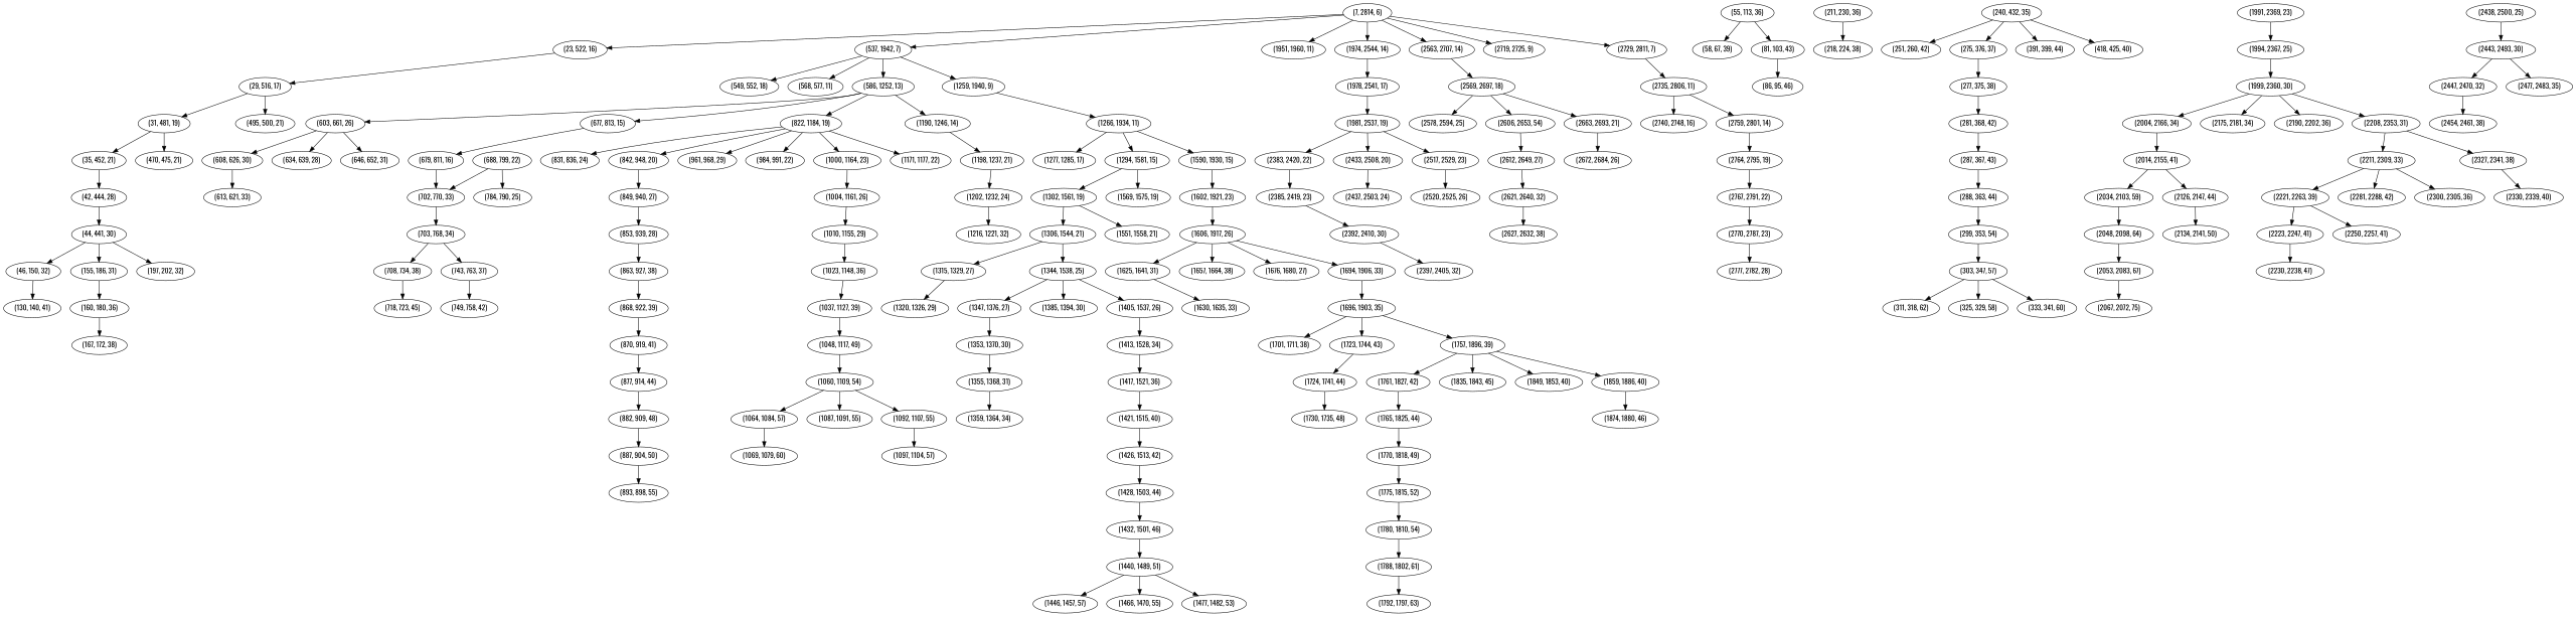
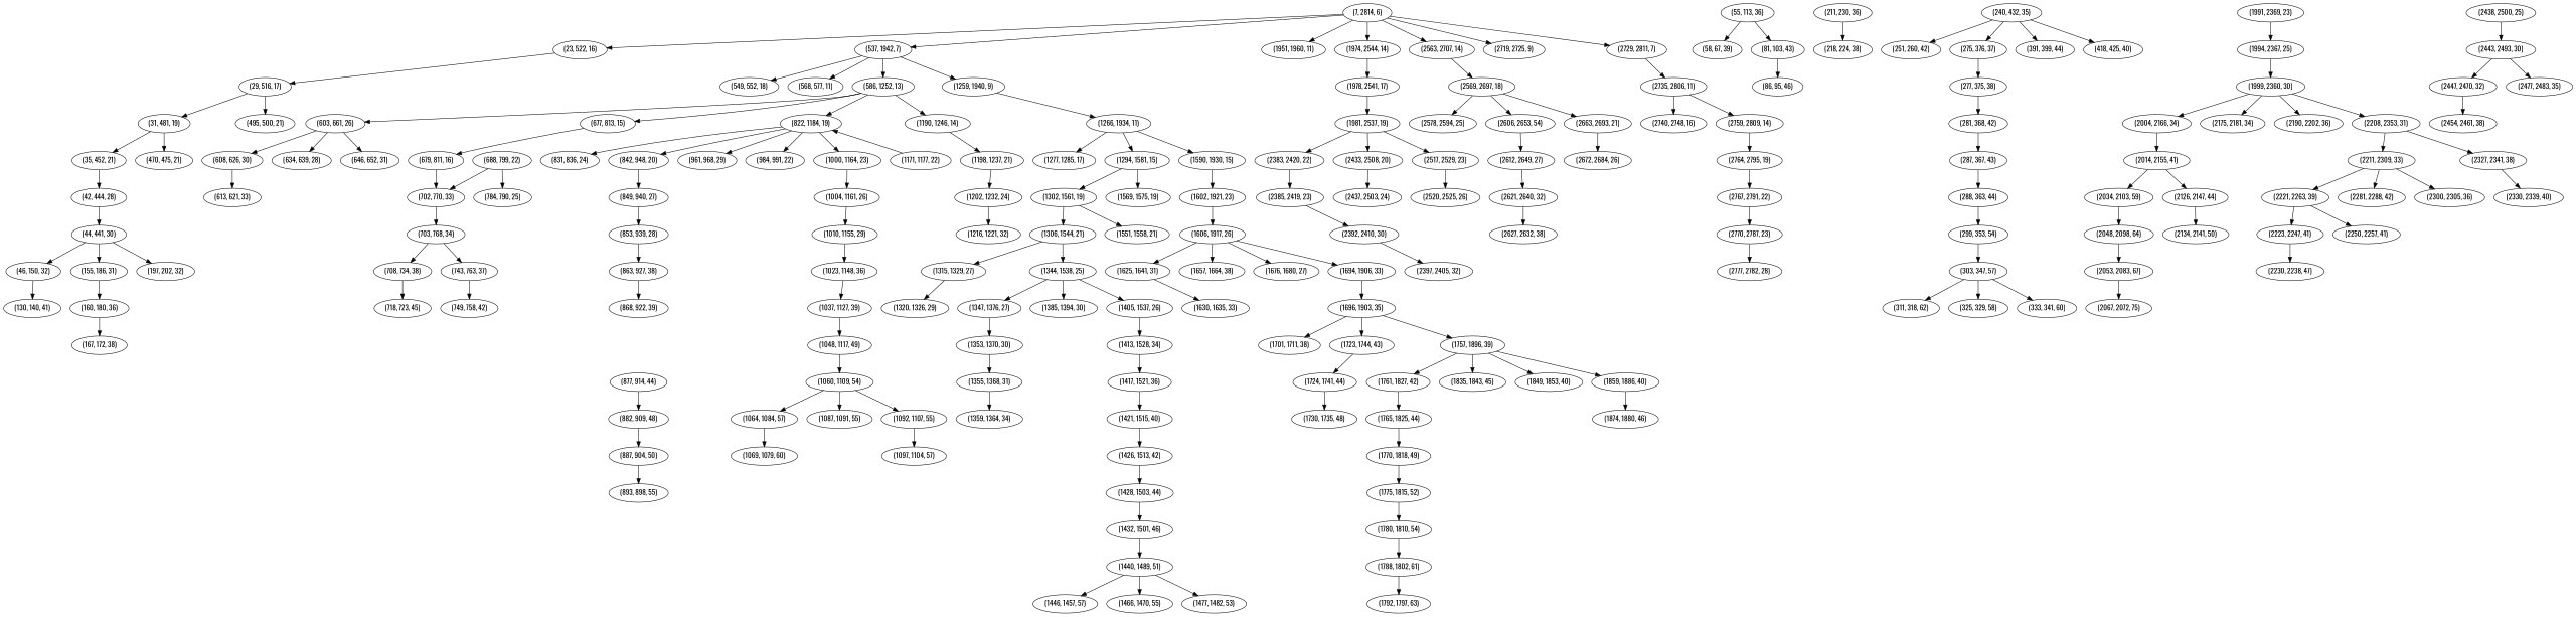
  digraph {
    fontname=Oswald
    node [fontname=Oswald]
    edge [fontname=Oswald]
    "(7, 2814, 6)"
    "(23, 522, 16)"
    "(537, 1942, 7)"
    "(1951, 1960, 11)"
    "(1974, 2544, 14)"
    "(2563, 2707, 14)"
    "(2719, 2725, 9)"
    "(2729, 2811, 7)"
    "(29, 516, 17)"
    "(549, 552, 18)"
    "(568, 577, 11)"
    "(586, 1252, 13)"
    "(1259, 1940, 9)"
    "(1978, 2541, 17)"
    "(2569, 2697, 18)"
    "(2735, 2806, 11)"
    "(31, 481, 19)"
    "(495, 500, 21)"
    "(35, 452, 21)"
    "(470, 475, 21)"
    "(42, 444, 28)"
    "(44, 441, 30)"
    "(46, 150, 32)"
    "(155, 186, 31)"
    "(197, 202, 32)"
    "(130, 140, 41)"
    "(160, 180, 36)"
    "(55, 113, 36)"
    "(58, 67, 39)"
    "(81, 103, 43)"
    "(86, 95, 46)"
    "(167, 172, 38)"
    "(211, 230, 36)"
    "(218, 224, 38)"
    "(240, 432, 35)"
    "(251, 260, 42)"
    "(275, 376, 37)"
    "(391, 399, 44)"
    "(418, 425, 40)"
    "(277, 375, 38)"
    "(281, 368, 42)"
    "(287, 367, 43)"
    "(288, 363, 44)"
    "(299, 353, 54)"
    "(303, 347, 57)"
    "(311, 318, 62)"
    "(325, 329, 58)"
    "(333, 341, 60)"
    "(603, 661, 26)"
    "(677, 813, 15)"
    "(822, 1184, 19)"
    "(1190, 1246, 14)"
    "(1266, 1934, 11)"
    "(608, 626, 30)"
    "(634, 639, 28)"
    "(646, 652, 31)"
    "(679, 811, 16)"
    "(831, 836, 24)"
    "(842, 948, 20)"
    "(961, 968, 29)"
    "(984, 991, 22)"
    "(1000, 1164, 23)"
    "(1171, 1177, 22)"
    "(1198, 1237, 21)"
    "(613, 621, 33)"
    "(702, 770, 33)"
    "(688, 799, 22)"
    "(784, 790, 25)"
    "(703, 768, 34)"
    "(708, 734, 38)"
    "(743, 763, 37)"
    "(718, 723, 45)"
    "(749, 758, 42)"
    "(849, 940, 27)"
    "(1004, 1161, 26)"
    "(853, 939, 28)"
    "(863, 927, 38)"
    "(868, 922, 39)"
-   "(870, 919, 41)"
    "(877, 914, 44)"
    "(882, 909, 48)"
    "(887, 904, 50)"
    "(893, 898, 55)"
    "(1010, 1155, 29)"
    "(1023, 1148, 36)"
    "(1037, 1127, 39)"
    "(1048, 1117, 49)"
    "(1060, 1109, 54)"
    "(1064, 1084, 57)"
    "(1087, 1091, 55)"
    "(1092, 1107, 55)"
    "(1069, 1079, 60)"
    "(1097, 1104, 57)"
    "(1202, 1232, 24)"
    "(1216, 1221, 32)"
    "(1277, 1285, 17)"
    "(1294, 1581, 15)"
    "(1590, 1930, 15)"
    "(1302, 1561, 19)"
    "(1569, 1575, 19)"
    "(1602, 1921, 23)"
    "(1306, 1544, 21)"
    "(1551, 1558, 21)"
    "(1315, 1329, 27)"
    "(1344, 1538, 25)"
    "(1320, 1326, 29)"
    "(1347, 1376, 27)"
    "(1385, 1394, 30)"
    "(1405, 1537, 26)"
    "(1353, 1370, 30)"
    "(1413, 1528, 34)"
    "(1355, 1368, 31)"
    "(1359, 1364, 34)"
    "(1417, 1521, 36)"
    "(1421, 1515, 40)"
    "(1426, 1513, 42)"
    "(1428, 1503, 44)"
    "(1432, 1501, 46)"
    "(1440, 1489, 51)"
    "(1446, 1457, 57)"
    "(1466, 1470, 55)"
    "(1477, 1482, 53)"
    "(1606, 1917, 26)"
    "(1625, 1641, 31)"
    "(1657, 1664, 38)"
    "(1676, 1680, 27)"
    "(1694, 1906, 33)"
    "(1630, 1635, 33)"
    "(1696, 1903, 35)"
    "(1701, 1711, 38)"
    "(1723, 1744, 43)"
    "(1757, 1896, 39)"
    "(1724, 1741, 44)"
    "(1761, 1827, 42)"
    "(1835, 1843, 45)"
    "(1849, 1853, 40)"
    "(1859, 1886, 40)"
    "(1730, 1735, 48)"
    "(1765, 1825, 44)"
    "(1874, 1880, 46)"
    "(1770, 1818, 49)"
    "(1775, 1815, 52)"
    "(1780, 1810, 54)"
    "(1788, 1802, 61)"
    "(1792, 1797, 63)"
    "(1981, 2537, 19)"
    "(2383, 2420, 22)"
    "(2433, 2508, 20)"
    "(2517, 2529, 23)"
    "(1991, 2369, 23)"
    "(1994, 2367, 25)"
    "(2385, 2419, 23)"
    "(2437, 2503, 24)"
    "(2520, 2525, 26)"
    "(1999, 2360, 30)"
    "(2004, 2166, 34)"
    "(2175, 2181, 34)"
    "(2190, 2202, 36)"
    "(2208, 2353, 31)"
    "(2014, 2155, 41)"
    "(2211, 2309, 33)"
    "(2327, 2341, 38)"
    "(2034, 2103, 59)"
    "(2126, 2147, 44)"
    "(2048, 2098, 64)"
    "(2134, 2141, 50)"
    "(2053, 2083, 67)"
    "(2067, 2072, 75)"
    "(2221, 2263, 39)"
    "(2281, 2288, 42)"
    "(2300, 2305, 36)"
    "(2330, 2339, 40)"
    "(2223, 2247, 41)"
    "(2250, 2257, 41)"
    "(2230, 2238, 47)"
    "(2392, 2410, 30)"
    "(2397, 2405, 32)"
    "(2438, 2500, 25)"
    "(2443, 2493, 30)"
    "(2447, 2470, 32)"
    "(2477, 2483, 35)"
    "(2454, 2461, 38)"
    "(2578, 2594, 25)"
    n184 [label="(2606, 2653, 54)"]
    "(2663, 2693, 21)"
    "(2612, 2649, 27)"
    "(2672, 2684, 26)"
    "(2621, 2640, 32)"
    "(2627, 2632, 38)"
    "(2740, 2748, 16)"
-   "(2759, 2801, 14)"
+   "(2759, 2801, 14)" [label="(2759, 2809, 14)"]
    "(2764, 2795, 19)"
    "(2767, 2791, 22)"
    "(2770, 2787, 23)"
    "(2777, 2782, 28)"
    "(7, 2814, 6)" -> "(23, 522, 16)"
    "(7, 2814, 6)" -> "(537, 1942, 7)"
    "(7, 2814, 6)" -> "(1951, 1960, 11)"
    "(7, 2814, 6)" -> "(1974, 2544, 14)"
    "(7, 2814, 6)" -> "(2563, 2707, 14)"
    "(7, 2814, 6)" -> "(2719, 2725, 9)"
    "(7, 2814, 6)" -> "(2729, 2811, 7)"
    "(23, 522, 16)" -> "(29, 516, 17)"
    "(537, 1942, 7)" -> "(549, 552, 18)"
    "(537, 1942, 7)" -> "(568, 577, 11)"
    "(537, 1942, 7)" -> "(586, 1252, 13)"
    "(537, 1942, 7)" -> "(1259, 1940, 9)"
    "(1974, 2544, 14)" -> "(1978, 2541, 17)"
    "(2563, 2707, 14)" -> "(2569, 2697, 18)"
    "(2729, 2811, 7)" -> "(2735, 2806, 11)"
    "(29, 516, 17)" -> "(31, 481, 19)"
    "(29, 516, 17)" -> "(495, 500, 21)"
    "(586, 1252, 13)" -> "(603, 661, 26)"
    "(586, 1252, 13)" -> "(677, 813, 15)"
    "(586, 1252, 13)" -> "(822, 1184, 19)"
    "(586, 1252, 13)" -> "(1190, 1246, 14)"
    "(1259, 1940, 9)" -> "(1266, 1934, 11)"
    "(1978, 2541, 17)" -> "(1981, 2537, 19)"
    "(2569, 2697, 18)" -> "(2578, 2594, 25)"
    "(2569, 2697, 18)" -> n184
    "(2569, 2697, 18)" -> "(2663, 2693, 21)"
    "(2735, 2806, 11)" -> "(2740, 2748, 16)"
    "(2735, 2806, 11)" -> "(2759, 2801, 14)"
    "(31, 481, 19)" -> "(35, 452, 21)"
    "(31, 481, 19)" -> "(470, 475, 21)"
    "(35, 452, 21)" -> "(42, 444, 28)"
    "(42, 444, 28)" -> "(44, 441, 30)"
    "(44, 441, 30)" -> "(46, 150, 32)"
    "(44, 441, 30)" -> "(155, 186, 31)"
    "(44, 441, 30)" -> "(197, 202, 32)"
    "(46, 150, 32)" -> "(130, 140, 41)"
    "(155, 186, 31)" -> "(160, 180, 36)"
    "(160, 180, 36)" -> "(167, 172, 38)"
    "(55, 113, 36)" -> "(58, 67, 39)"
    "(55, 113, 36)" -> "(81, 103, 43)"
    "(81, 103, 43)" -> "(86, 95, 46)"
    "(211, 230, 36)" -> "(218, 224, 38)"
    "(240, 432, 35)" -> "(251, 260, 42)"
    "(240, 432, 35)" -> "(275, 376, 37)"
    "(240, 432, 35)" -> "(391, 399, 44)"
    "(240, 432, 35)" -> "(418, 425, 40)"
    "(275, 376, 37)" -> "(277, 375, 38)"
    "(277, 375, 38)" -> "(281, 368, 42)"
    "(281, 368, 42)" -> "(287, 367, 43)"
    "(287, 367, 43)" -> "(288, 363, 44)"
    "(288, 363, 44)" -> "(299, 353, 54)"
    "(299, 353, 54)" -> "(303, 347, 57)"
    "(303, 347, 57)" -> "(311, 318, 62)"
    "(303, 347, 57)" -> "(325, 329, 58)"
    "(303, 347, 57)" -> "(333, 341, 60)"
    "(603, 661, 26)" -> "(608, 626, 30)"
    "(603, 661, 26)" -> "(634, 639, 28)"
    "(603, 661, 26)" -> "(646, 652, 31)"
    "(677, 813, 15)" -> "(679, 811, 16)"
    "(822, 1184, 19)" -> "(831, 836, 24)"
    "(822, 1184, 19)" -> "(842, 948, 20)"
    "(822, 1184, 19)" -> "(961, 968, 29)"
    "(822, 1184, 19)" -> "(984, 991, 22)"
    "(822, 1184, 19)" -> "(1000, 1164, 23)"
-   "(822, 1184, 19)" -> "(1171, 1177, 22)"
+   "(1171, 1177, 22)" -> "(822, 1184, 19)"
    "(1190, 1246, 14)" -> "(1198, 1237, 21)"
    "(1266, 1934, 11)" -> "(1277, 1285, 17)"
    "(1266, 1934, 11)" -> "(1294, 1581, 15)"
    "(1266, 1934, 11)" -> "(1590, 1930, 15)"
    "(608, 626, 30)" -> "(613, 621, 33)"
    "(679, 811, 16)" -> "(702, 770, 33)"
    "(842, 948, 20)" -> "(849, 940, 27)"
    "(1000, 1164, 23)" -> "(1004, 1161, 26)"
    "(1198, 1237, 21)" -> "(1202, 1232, 24)"
    "(702, 770, 33)" -> "(703, 768, 34)"
    "(688, 799, 22)" -> "(702, 770, 33)"
    "(688, 799, 22)" -> "(784, 790, 25)"
    "(703, 768, 34)" -> "(708, 734, 38)"
    "(703, 768, 34)" -> "(743, 763, 37)"
    "(708, 734, 38)" -> "(718, 723, 45)"
    "(743, 763, 37)" -> "(749, 758, 42)"
    "(849, 940, 27)" -> "(853, 939, 28)"
    "(1004, 1161, 26)" -> "(1010, 1155, 29)"
    "(853, 939, 28)" -> "(863, 927, 38)"
    "(863, 927, 38)" -> "(868, 922, 39)"
-   "(868, 922, 39)" -> "(870, 919, 41)"
-   "(870, 919, 41)" -> "(877, 914, 44)"
    "(877, 914, 44)" -> "(882, 909, 48)"
    "(882, 909, 48)" -> "(887, 904, 50)"
    "(887, 904, 50)" -> "(893, 898, 55)"
    "(1010, 1155, 29)" -> "(1023, 1148, 36)"
    "(1023, 1148, 36)" -> "(1037, 1127, 39)"
    "(1037, 1127, 39)" -> "(1048, 1117, 49)"
    "(1048, 1117, 49)" -> "(1060, 1109, 54)"
    "(1060, 1109, 54)" -> "(1064, 1084, 57)"
    "(1060, 1109, 54)" -> "(1087, 1091, 55)"
    "(1060, 1109, 54)" -> "(1092, 1107, 55)"
    "(1064, 1084, 57)" -> "(1069, 1079, 60)"
    "(1092, 1107, 55)" -> "(1097, 1104, 57)"
    "(1202, 1232, 24)" -> "(1216, 1221, 32)"
    "(1294, 1581, 15)" -> "(1302, 1561, 19)"
    "(1294, 1581, 15)" -> "(1569, 1575, 19)"
    "(1590, 1930, 15)" -> "(1602, 1921, 23)"
    "(1302, 1561, 19)" -> "(1306, 1544, 21)"
    "(1302, 1561, 19)" -> "(1551, 1558, 21)"
    "(1602, 1921, 23)" -> "(1606, 1917, 26)"
    "(1306, 1544, 21)" -> "(1315, 1329, 27)"
    "(1306, 1544, 21)" -> "(1344, 1538, 25)"
    "(1315, 1329, 27)" -> "(1320, 1326, 29)"
    "(1344, 1538, 25)" -> "(1347, 1376, 27)"
    "(1344, 1538, 25)" -> "(1385, 1394, 30)"
    "(1344, 1538, 25)" -> "(1405, 1537, 26)"
    "(1347, 1376, 27)" -> "(1353, 1370, 30)"
    "(1405, 1537, 26)" -> "(1413, 1528, 34)"
    "(1353, 1370, 30)" -> "(1355, 1368, 31)"
    "(1413, 1528, 34)" -> "(1417, 1521, 36)"
    "(1355, 1368, 31)" -> "(1359, 1364, 34)"
    "(1417, 1521, 36)" -> "(1421, 1515, 40)"
    "(1421, 1515, 40)" -> "(1426, 1513, 42)"
    "(1426, 1513, 42)" -> "(1428, 1503, 44)"
    "(1428, 1503, 44)" -> "(1432, 1501, 46)"
    "(1432, 1501, 46)" -> "(1440, 1489, 51)"
    "(1440, 1489, 51)" -> "(1446, 1457, 57)"
    "(1440, 1489, 51)" -> "(1466, 1470, 55)"
    "(1440, 1489, 51)" -> "(1477, 1482, 53)"
    "(1606, 1917, 26)" -> "(1625, 1641, 31)"
    "(1606, 1917, 26)" -> "(1657, 1664, 38)"
    "(1606, 1917, 26)" -> "(1676, 1680, 27)"
    "(1606, 1917, 26)" -> "(1694, 1906, 33)"
    "(1625, 1641, 31)" -> "(1630, 1635, 33)"
    "(1694, 1906, 33)" -> "(1696, 1903, 35)"
    "(1696, 1903, 35)" -> "(1701, 1711, 38)"
    "(1696, 1903, 35)" -> "(1723, 1744, 43)"
    "(1696, 1903, 35)" -> "(1757, 1896, 39)"
    "(1723, 1744, 43)" -> "(1724, 1741, 44)"
    "(1757, 1896, 39)" -> "(1761, 1827, 42)"
    "(1757, 1896, 39)" -> "(1835, 1843, 45)"
    "(1757, 1896, 39)" -> "(1849, 1853, 40)"
    "(1757, 1896, 39)" -> "(1859, 1886, 40)"
    "(1724, 1741, 44)" -> "(1730, 1735, 48)"
    "(1761, 1827, 42)" -> "(1765, 1825, 44)"
    "(1859, 1886, 40)" -> "(1874, 1880, 46)"
    "(1765, 1825, 44)" -> "(1770, 1818, 49)"
    "(1770, 1818, 49)" -> "(1775, 1815, 52)"
    "(1775, 1815, 52)" -> "(1780, 1810, 54)"
    "(1780, 1810, 54)" -> "(1788, 1802, 61)"
    "(1788, 1802, 61)" -> "(1792, 1797, 63)"
    "(1981, 2537, 19)" -> "(2383, 2420, 22)"
    "(1981, 2537, 19)" -> "(2433, 2508, 20)"
    "(1981, 2537, 19)" -> "(2517, 2529, 23)"
    "(2383, 2420, 22)" -> "(2385, 2419, 23)"
    "(2433, 2508, 20)" -> "(2437, 2503, 24)"
    "(2517, 2529, 23)" -> "(2520, 2525, 26)"
    "(1991, 2369, 23)" -> "(1994, 2367, 25)"
    "(1994, 2367, 25)" -> "(1999, 2360, 30)"
    "(2385, 2419, 23)" -> "(2392, 2410, 30)"
    "(1999, 2360, 30)" -> "(2004, 2166, 34)"
    "(1999, 2360, 30)" -> "(2175, 2181, 34)"
    "(1999, 2360, 30)" -> "(2190, 2202, 36)"
    "(1999, 2360, 30)" -> "(2208, 2353, 31)"
    "(2004, 2166, 34)" -> "(2014, 2155, 41)"
    "(2208, 2353, 31)" -> "(2211, 2309, 33)"
    "(2208, 2353, 31)" -> "(2327, 2341, 38)"
    "(2014, 2155, 41)" -> "(2034, 2103, 59)"
    "(2014, 2155, 41)" -> "(2126, 2147, 44)"
    "(2211, 2309, 33)" -> "(2221, 2263, 39)"
    "(2211, 2309, 33)" -> "(2281, 2288, 42)"
    "(2211, 2309, 33)" -> "(2300, 2305, 36)"
    "(2327, 2341, 38)" -> "(2330, 2339, 40)"
    "(2034, 2103, 59)" -> "(2048, 2098, 64)"
    "(2126, 2147, 44)" -> "(2134, 2141, 50)"
    "(2048, 2098, 64)" -> "(2053, 2083, 67)"
    "(2053, 2083, 67)" -> "(2067, 2072, 75)"
    "(2221, 2263, 39)" -> "(2223, 2247, 41)"
    "(2221, 2263, 39)" -> "(2250, 2257, 41)"
    "(2223, 2247, 41)" -> "(2230, 2238, 47)"
    "(2392, 2410, 30)" -> "(2397, 2405, 32)"
    "(2438, 2500, 25)" -> "(2443, 2493, 30)"
    "(2443, 2493, 30)" -> "(2447, 2470, 32)"
    "(2443, 2493, 30)" -> "(2477, 2483, 35)"
    "(2447, 2470, 32)" -> "(2454, 2461, 38)"
    n184 -> "(2612, 2649, 27)"
    "(2663, 2693, 21)" -> "(2672, 2684, 26)"
    "(2612, 2649, 27)" -> "(2621, 2640, 32)"
    "(2621, 2640, 32)" -> "(2627, 2632, 38)"
    "(2759, 2801, 14)" -> "(2764, 2795, 19)"
    "(2764, 2795, 19)" -> "(2767, 2791, 22)"
    "(2767, 2791, 22)" -> "(2770, 2787, 23)"
    "(2770, 2787, 23)" -> "(2777, 2782, 28)"
  }
